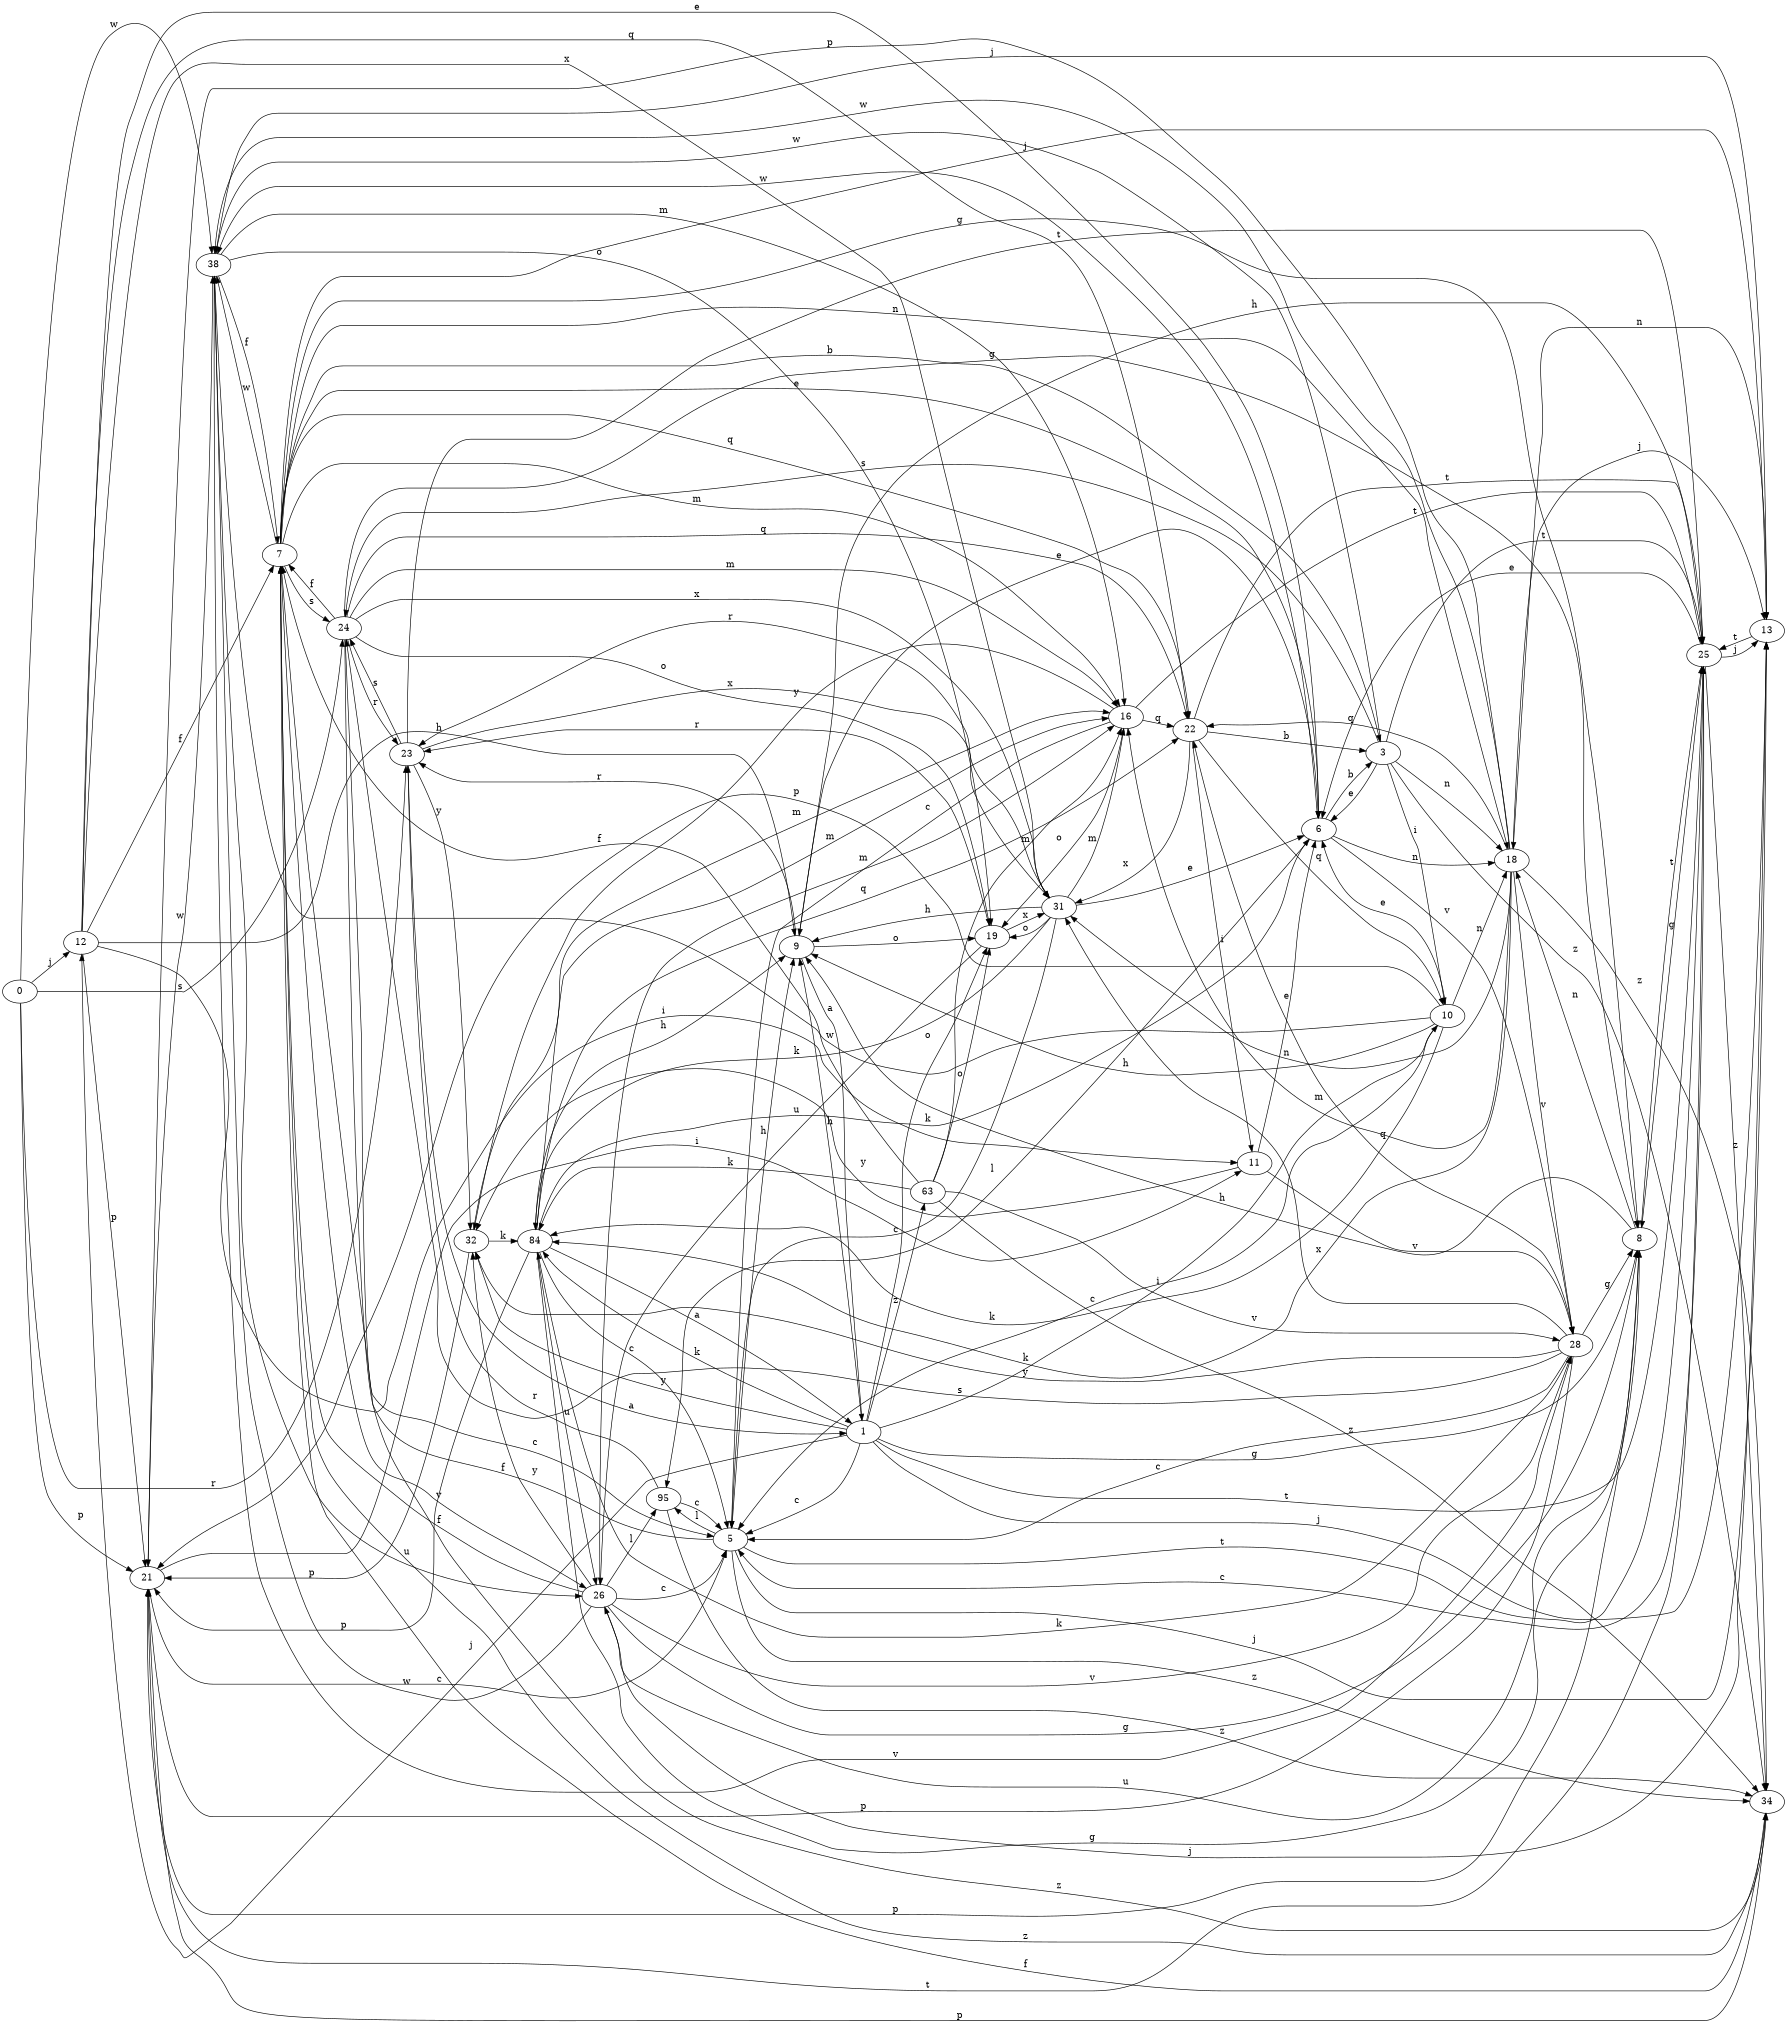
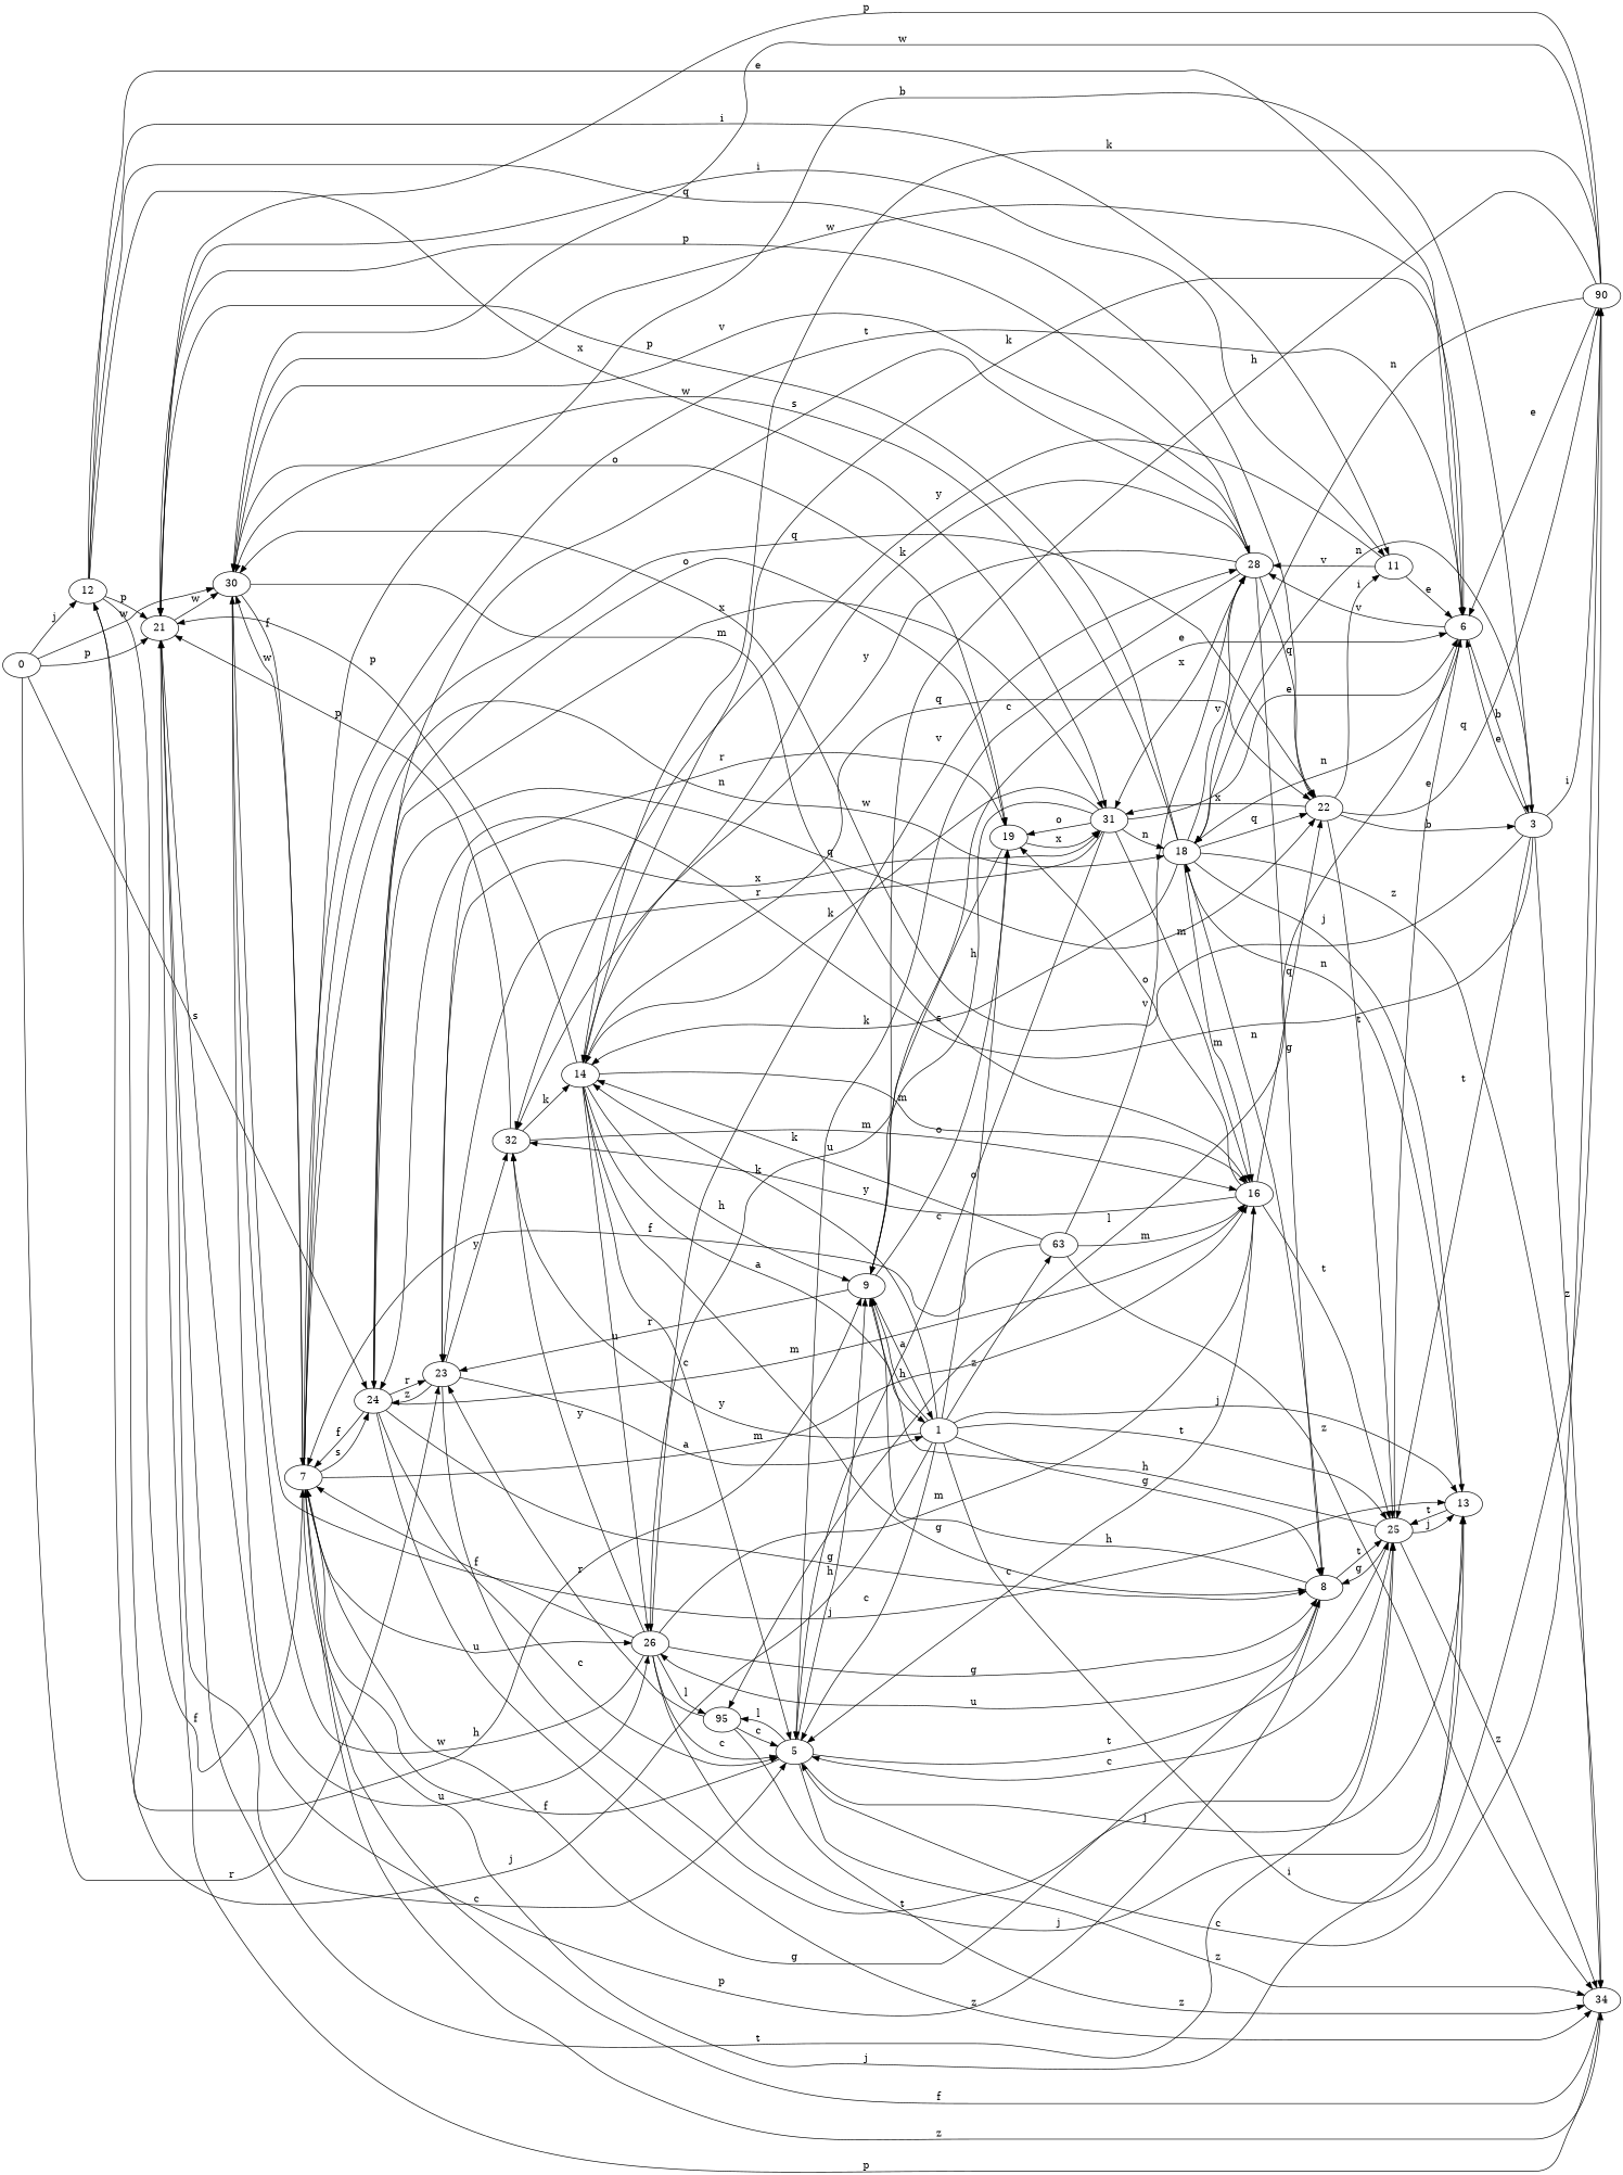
  strict digraph {
    rankdir=LR
    0
    12
    21
    23
    24
-   30 [label=38]
+   30
    9
    6
    7
    22
    11
    31
    5
    25
    1
    32
    8
    19
    34
    16
    13
    n22 [label=28]
    26
-   10
-   14 [label=84]
+   10 [label=90]
+   14
    n26 [label=63]
    n27 [label=95]
    18
    3
    0 -> 12 [label=j]
    0 -> 21 [label=p]
    0 -> 23 [label=r]
    0 -> 24 [label=s]
    0 -> 30 [label=w]
    12 -> 21 [label=p]
    12 -> 9 [label=h]
    12 -> 6 [label=e]
    12 -> 7 [label=f]
    12 -> 22 [label=q]
    12 -> 11 [label=i]
    12 -> 31 [label=x]
    21 -> 30 [label=w]
    21 -> 11 [label=i]
    21 -> 5 [label=c]
    21 -> 25 [label=t]
-   23 -> 24 [label=s]
+   23 -> 24 [label=z]
    23 -> 31 [label=x]
    23 -> 25 [label=t]
    23 -> 1 [label=a]
    23 -> 32 [label=y]
    24 -> 23 [label=r]
    24 -> 7 [label=f]
    24 -> 22 [label=q]
    24 -> 31 [label=x]
    24 -> 5 [label=c]
    24 -> 8 [label=g]
    24 -> 19 [label=o]
    24 -> 34 [label=z]
    24 -> 16 [label=m]
    30 -> 7 [label=f]
    30 -> 19 [label=o]
    30 -> 16 [label=m]
    30 -> 13 [label=j]
    30 -> n22 [label=v]
    30 -> 26 [label=u]
    9 -> 23 [label=r]
    9 -> 6 [label=e]
    9 -> 1 [label=a]
    9 -> 19 [label=o]
    6 -> 30 [label=w]
    6 -> n22 [label=v]
    6 -> n27 [label=l]
    6 -> 18 [label=n]
    6 -> 3 [label=b]
    7 -> 24 [label=s]
    7 -> 30 [label=w]
-   7 -> 6 [label=e]
+   7 -> 6 [label=t]
    7 -> 22 [label=q]
    7 -> 8 [label=g]
    7 -> 34 [label=z]
    7 -> 16 [label=m]
    7 -> 13 [label=j]
-   7 -> 26 [label=v]
+   7 -> 26 [label=u]
    7 -> 18 [label=n]
    7 -> 3 [label=b]
    22 -> 11 [label=i]
    22 -> 31 [label=x]
    22 -> 25 [label=t]
    22 -> 10 [label=q]
    22 -> 3 [label=b]
    11 -> 6 [label=e]
    11 -> 32 [label=y]
    11 -> n22 [label=v]
    31 -> 23 [label=r]
    31 -> 9 [label=h]
    31 -> 6 [label=e]
    31 -> 5 [label=c]
    31 -> 19 [label=o]
    31 -> 16 [label=m]
    31 -> 14 [label=k]
-   18 -> 31 [label=n]
+   31 -> 18 [label=n]
    5 -> 9 [label=h]
    5 -> 7 [label=f]
    5 -> 25 [label=t]
    5 -> 34 [label=z]
    5 -> 13 [label=j]
    5 -> n27 [label=l]
    25 -> 9 [label=h]
    25 -> 6 [label=e]
    25 -> 5 [label=c]
    25 -> 8 [label=g]
    25 -> 34 [label=z]
    25 -> 13 [label=j]
    1 -> 12 [label=j]
    1 -> 9 [label=h]
    1 -> 5 [label=c]
    1 -> 25 [label=t]
    1 -> 32 [label=y]
    1 -> 8 [label=g]
    1 -> 19 [label=o]
    1 -> 13 [label=j]
    1 -> 10 [label=i]
    1 -> 14 [label=k]
    1 -> n26 [label=z]
    32 -> 21 [label=p]
    32 -> 16 [label=m]
    32 -> 14 [label=k]
    8 -> 21 [label=p]
    8 -> 9 [label=h]
    8 -> 25 [label=t]
    8 -> 26 [label=u]
    8 -> 18 [label=n]
    19 -> 23 [label=r]
    19 -> 31 [label=x]
    19 -> 26 [label=u]
    34 -> 21 [label=p]
    34 -> 7 [label=f]
    16 -> 22 [label=q]
    16 -> 5 [label=c]
    16 -> 25 [label=t]
    16 -> 32 [label=y]
    16 -> 19 [label=o]
    13 -> 25 [label=t]
    13 -> 18 [label=n]
    n22 -> 21 [label=p]
    n22 -> 24 [label=s]
    n22 -> 22 [label=q]
    n22 -> 31 [label=x]
    n22 -> 5 [label=c]
    n22 -> 32 [label=y]
    n22 -> 8 [label=g]
    n22 -> 14 [label=k]
    26 -> 30 [label=w]
    26 -> 7 [label=f]
    26 -> 5 [label=c]
    26 -> 32 [label=y]
    26 -> 8 [label=g]
    26 -> 16 [label=m]
    26 -> 13 [label=j]
    26 -> n22 [label=v]
    26 -> n27 [label=l]
    10 -> 21 [label=p]
    10 -> 30 [label=w]
    10 -> 9 [label=h]
    10 -> 6 [label=e]
    10 -> 5 [label=c]
    10 -> 14 [label=k]
    10 -> 18 [label=n]
    14 -> 21 [label=p]
    14 -> 9 [label=h]
    14 -> 6 [label=k]
    14 -> 22 [label=q]
    14 -> 5 [label=c]
    14 -> 1 [label=a]
    14 -> 8 [label=g]
    14 -> 16 [label=m]
    14 -> 26 [label=u]
    n26 -> 7 [label=f]
-   n26 -> 19 [label=o]
    n26 -> 34 [label=z]
    n26 -> 16 [label=m]
    n26 -> n22 [label=v]
    n26 -> 14 [label=k]
    n27 -> 23 [label=r]
    n27 -> 5 [label=c]
    n27 -> 34 [label=z]
    18 -> 21 [label=p]
    18 -> 30 [label=w]
    18 -> 22 [label=q]
    18 -> 34 [label=z]
    18 -> 16 [label=m]
    18 -> 13 [label=j]
    18 -> n22 [label=v]
    18 -> 14 [label=k]
    3 -> 24 [label=s]
    3 -> 30 [label=w]
    3 -> 6 [label=e]
    3 -> 25 [label=t]
    3 -> 34 [label=z]
    3 -> 10 [label=i]
    3 -> 18 [label=n]
  }
